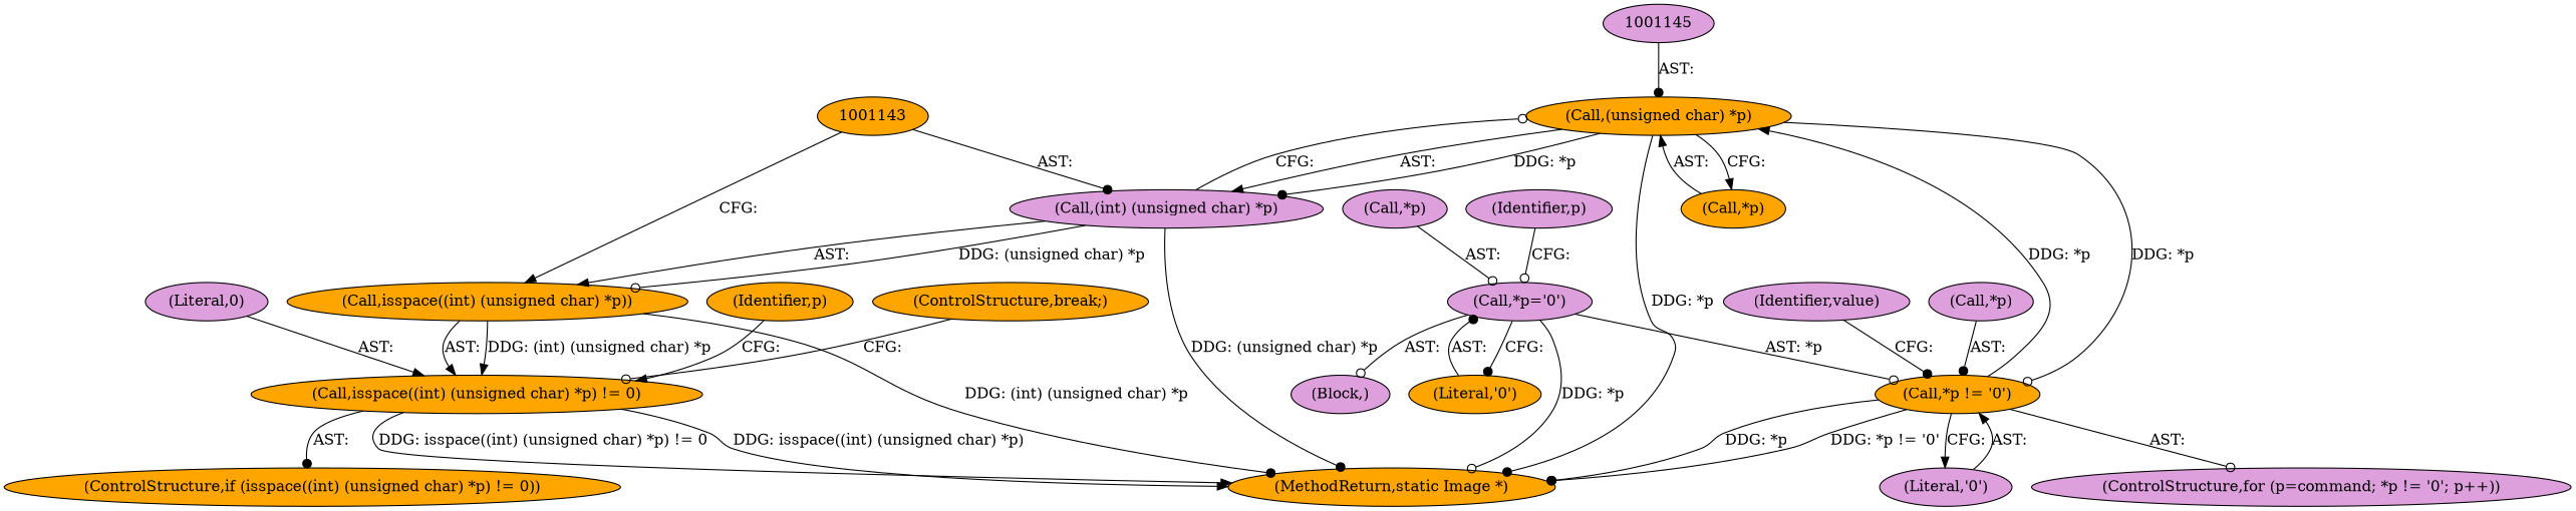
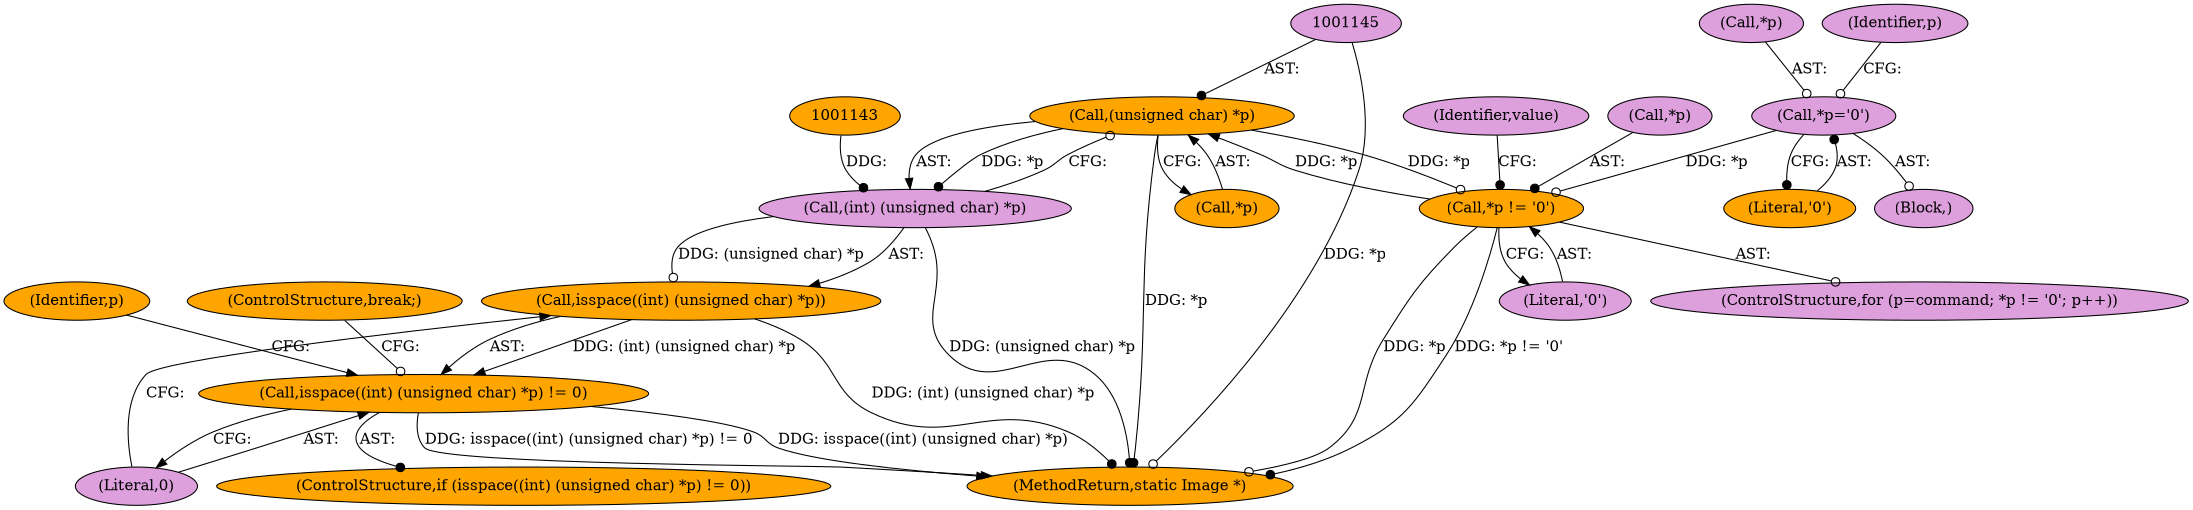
  digraph {
    node [fillcolor=orange style=filled]
    edge [arrowhead=normal]
    n1 [label="(Call,(unsigned char) *p)"]
    n2 [label="(Call,*p != '\0')"]
    n3 [fillcolor=plum label="(Call,(int) (unsigned char) *p)"]
    n4 [label="(MethodReturn,static Image *)"]
    n5 [label="(Call,*p)"]
    n6 [fillcolor=plum label="(Literal,'\0')"]
    n7 [fillcolor=plum label="(ControlStructure,for (p=command; *p != '\0'; p++))"]
    n8 [label="(Call,isspace((int) (unsigned char) *p))"]
    n9 [fillcolor=plum label="(Call,*p='\0')"]
    n10 [label="(Literal,'\0')"]
    n11 [fillcolor=plum label="(Block,)"]
    n12 [label="(Call,isspace((int) (unsigned char) *p) != 0)"]
    n13 [label="(ControlStructure,if (isspace((int) (unsigned char) *p) != 0))"]
    n14 [fillcolor=plum label="(Literal,0)"]
    n15 [fillcolor=plum label="(Call,*p)"]
    n16 [label="(Identifier,p)"]
    n17 [fillcolor=plum label="(Identifier,value)"]
    n18 [fillcolor=plum label="(Call,*p)"]
    n19 [fillcolor=plum label="(Identifier,p)"]
    n20 [label="(ControlStructure,break;)"]
    1001145 [fillcolor=plum]
    1001143
    n1 -> n2 [arrowhead=odot label="DDG: *p"]
    n1 -> n3 [label="AST: "]
    n1 -> n3 [arrowhead=dot label="DDG: *p"]
    n1 -> n4 [arrowhead=dot label="DDG: *p"]
    n1 -> n5 [label="CFG: "]
    n2 -> n1 [label="DDG: *p"]
    n2 -> n4 [arrowhead=odot label="DDG: *p"]
    n2 -> n4 [arrowhead=dot label="DDG: *p != '\0'"]
    n2 -> n6 [label="CFG: "]
    n2 -> n7 [arrowhead=odot label="AST: "]
    n3 -> n1 [arrowhead=odot label="CFG: "]
    n3 -> n4 [arrowhead=dot label="DDG: (unsigned char) *p"]
    n3 -> n8 [label="AST: "]
    n3 -> n8 [arrowhead=odot label="DDG: (unsigned char) *p"]
    n5 -> n1 [label="AST: "]
    n6 -> n2 [label="AST: "]
    n8 -> n4 [arrowhead=dot label="DDG: (int) (unsigned char) *p"]
    n8 -> n12 [label="AST: "]
    n8 -> n12 [label="DDG: (int) (unsigned char) *p"]
-   n9 -> n2 [arrowhead=odot label="AST: *p"]
-   n9 -> n4 [arrowhead=odot label="DDG: *p"]
+   n9 -> n2 [arrowhead=odot label="DDG: *p"]
+   1001145 -> n4 [arrowhead=odot label="DDG: *p"]
    n9 -> n10 [arrowhead=dot label="CFG: "]
    n9 -> n11 [arrowhead=odot label="AST: "]
    n10 -> n9 [arrowhead=dot label="AST: "]
    n12 -> n4 [label="DDG: isspace((int) (unsigned char) *p) != 0"]
    n12 -> n4 [label="DDG: isspace((int) (unsigned char) *p)"]
    n12 -> n13 [arrowhead=dot label="AST: "]
-   1001143 -> n8 [label="CFG: "]
+   n12 -> n14 [label="CFG: "]
+   n14 -> n8 [label="CFG: "]
    n14 -> n12 [label="AST: "]
    n15 -> n9 [arrowhead=odot label="AST: "]
    n16 -> n12 [label="CFG: "]
    n17 -> n2 [arrowhead=dot label="CFG: "]
    n18 -> n2 [arrowhead=dot label="AST: "]
    n19 -> n9 [arrowhead=odot label="CFG: "]
    n20 -> n12 [arrowhead=odot label="CFG: "]
    1001145 -> n1 [arrowhead=dot label="AST: "]
-   1001143 -> n3 [arrowhead=dot label="AST: "]
+   1001143 -> n3 [arrowhead=dot label="DDG: "]
  }
